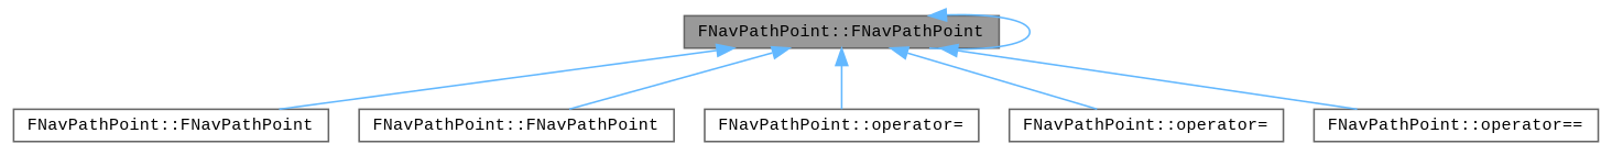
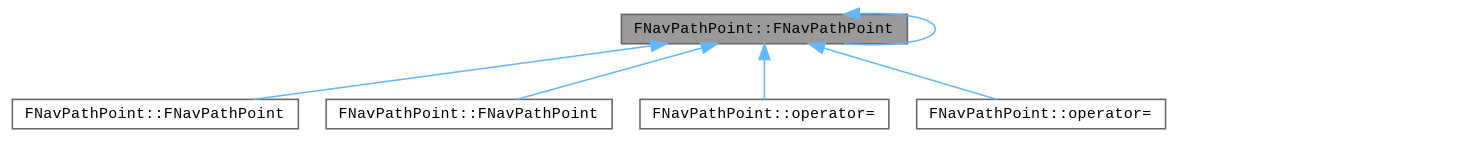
  digraph {
    rankdir=TB
    fontname="Liberation Mono"
    node [color=grey40 fillcolor=white fontname="Liberation Mono" fontsize=10 shape=box style=filled]
    edge [color=steelblue1 dir=back fontname="Liberation Mono" fontsize=10 labelfontname=Helvetica labelfontsize=10 style=solid]
    n1 [color=gray40 fillcolor=grey60 fontcolor=black height=0.2 label="FNavPathPoint::FNavPathPoint" width=0.4]
    n2 [height=0.2 label="FNavPathPoint::FNavPathPoint" width=0.4]
    n3 [height=0.2 label="FNavPathPoint::FNavPathPoint" width=0.4]
    n4 [height=0.2 label="FNavPathPoint::operator=" width=0.4]
    n5 [height=0.2 label="FNavPathPoint::operator=" width=0.4]
-   n6 [height=0.2 label="FNavPathPoint::operator==" width=0.4]
    n1 -> n1
    n1 -> n2
    n1 -> n3
    n1 -> n4
    n1 -> n5
-   n1 -> n6
  }
